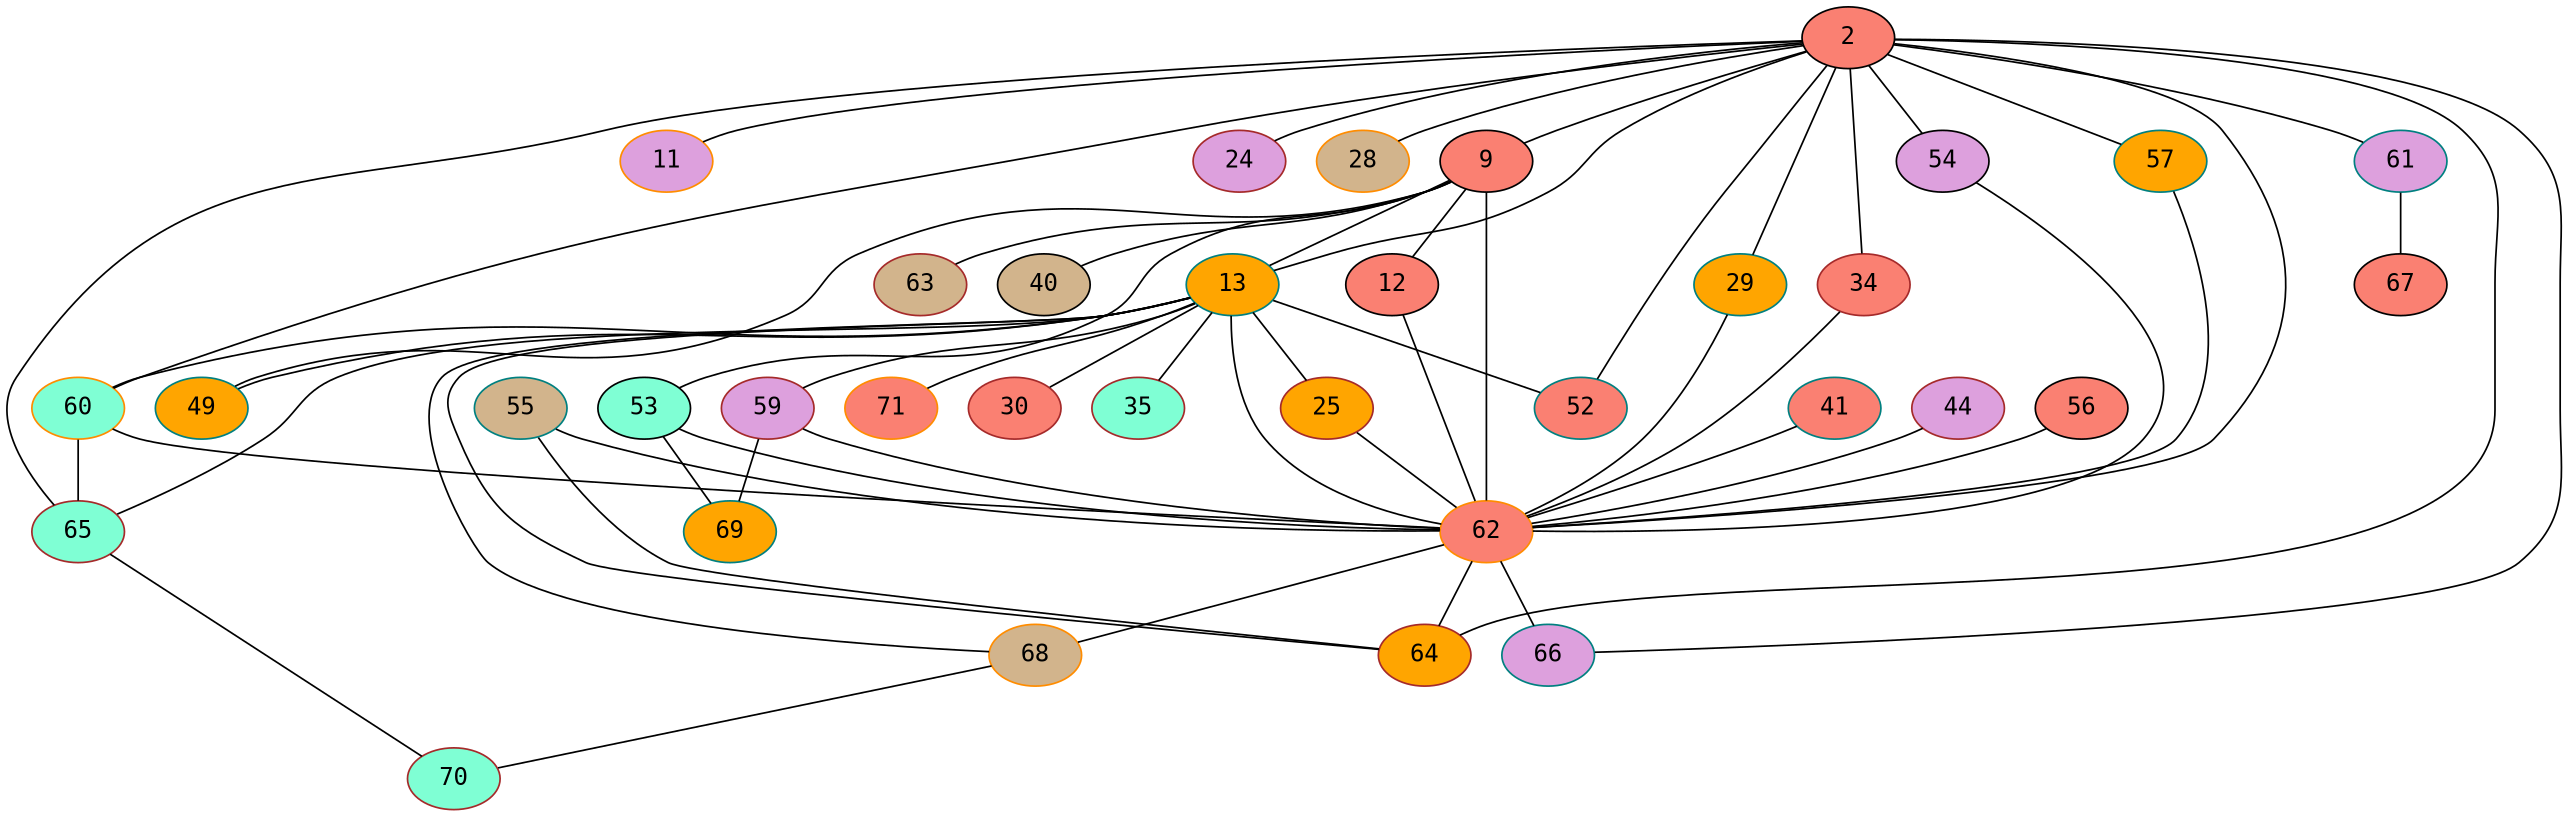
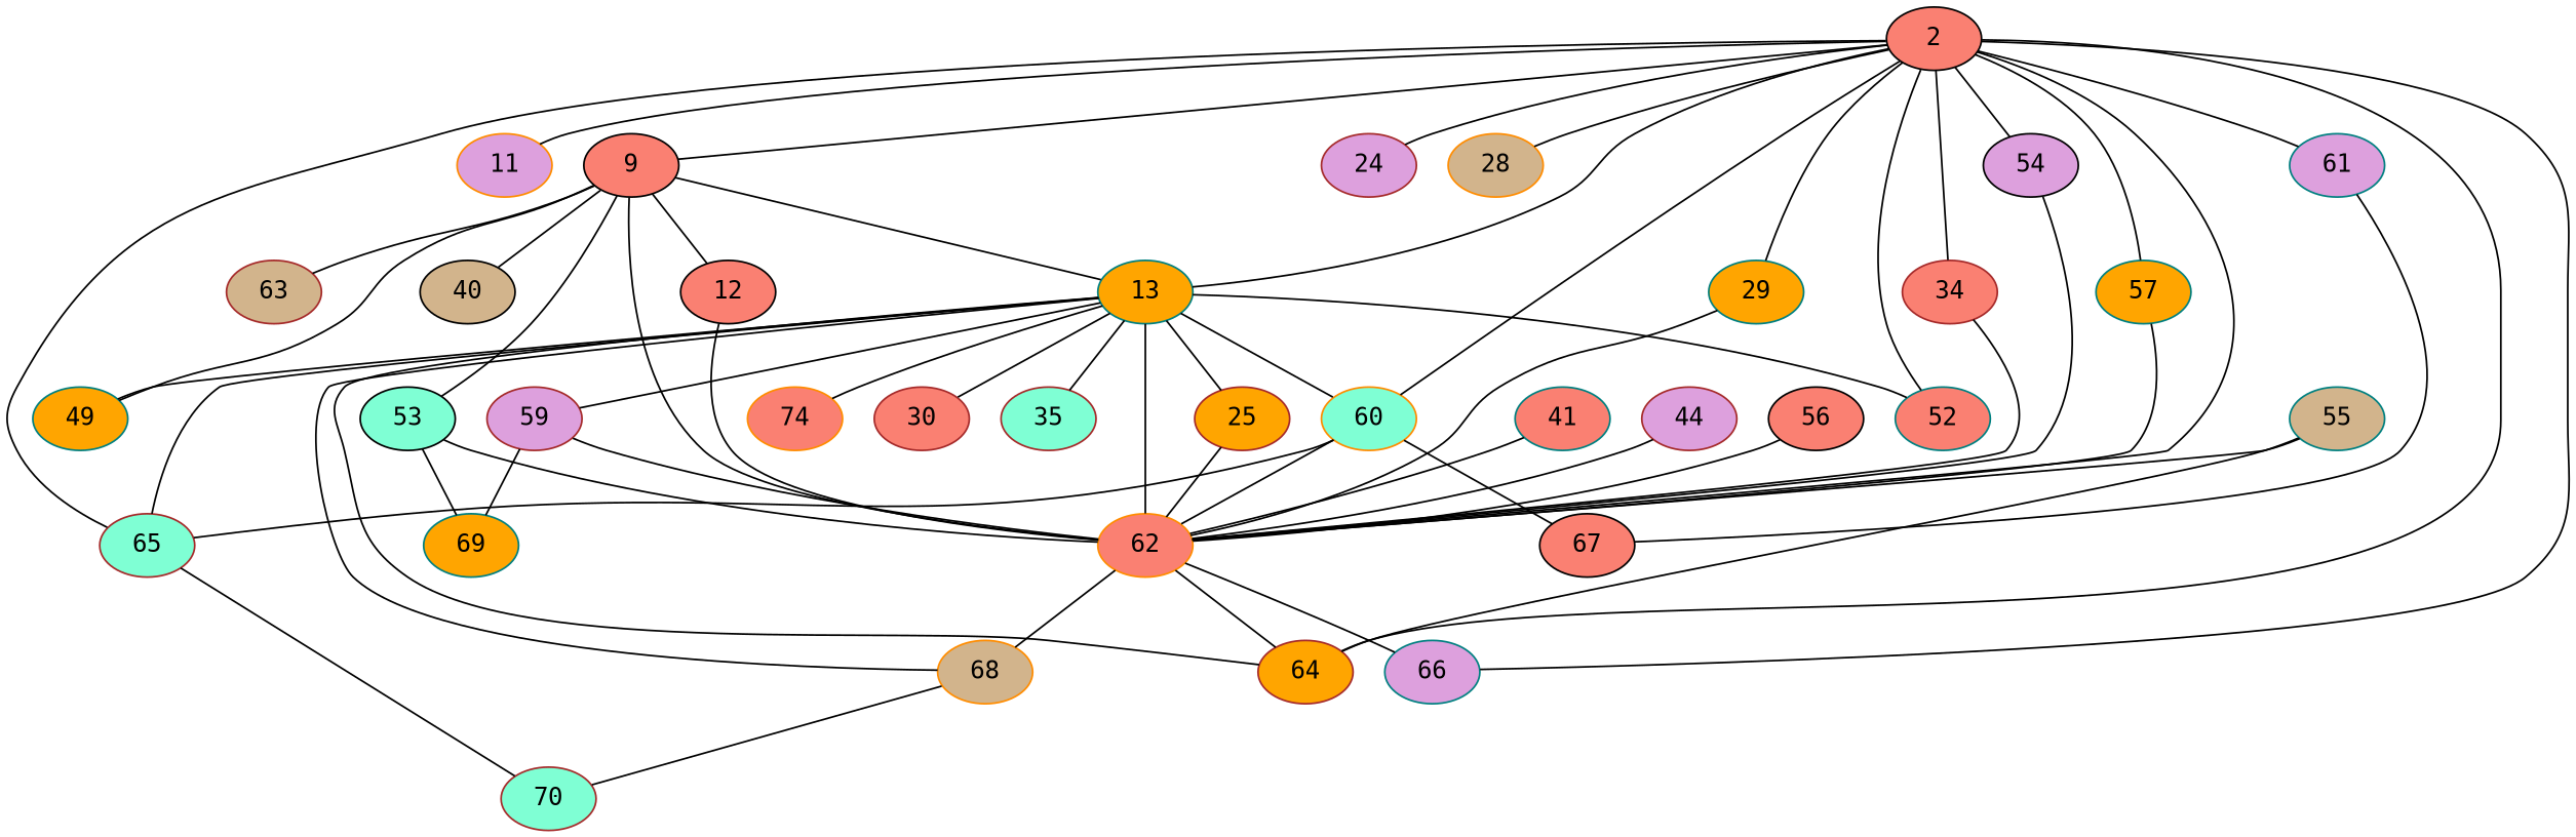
  graph {
    fontname="DejaVu Sans Mono"
    node [color=brown fillcolor=salmon fontname="DejaVu Sans Mono" style=filled]
    edge [fontname="DejaVu Sans Mono"]
    2 [color=black super="+1"]
    9 [color=black super="+4"]
    11 [color=darkorange fillcolor=plum]
    13 [color=teal fillcolor=orange super="+10"]
    24 [fillcolor=plum]
    28 [color=darkorange fillcolor=tan]
    29 [color=teal fillcolor=orange]
    34
    52 [color=teal super="+31"]
    54 [color=black fillcolor=plum super="+42"]
    57 [color=teal fillcolor=orange]
    60 [color=darkorange fillcolor=aquamarine super="+22+17+46"]
    61 [color=teal fillcolor=plum]
    62 [color=darkorange super="+18+32+51+50"]
    64 [fillcolor=orange super="+14+38"]
    65 [fillcolor=aquamarine super="+47+58"]
    66 [color=teal fillcolor=plum super="+21+26"]
    12 [color=black]
    40 [color=black fillcolor=tan]
    49 [color=teal fillcolor=orange]
    53 [color=black fillcolor=aquamarine super="+43+15"]
    63 [fillcolor=tan]
    25 [fillcolor=orange]
    30
    35 [fillcolor=aquamarine]
    59 [fillcolor=plum super="+33"]
    68 [color=darkorange fillcolor=tan super="+23"]
-   71 [color=darkorange]
+   71 [color=darkorange label=74]
    67 [color=black]
    70 [fillcolor=aquamarine]
    69 [color=teal fillcolor=orange]
    41 [color=teal]
    44 [fillcolor=plum]
    55 [color=teal fillcolor=tan super="+48"]
    56 [color=black]
    2 -- 9 [weight=4]
    2 -- 11 [weight=2]
    2 -- 13 [weight=4]
    2 -- 24 [weight=2]
    2 -- 28
    2 -- 29
    2 -- 34
    2 -- 52
    2 -- 54 [weight=2]
    2 -- 57
    2 -- 60 [weight=2]
    2 -- 61 [weight=2]
    2 -- 62 [weight=11]
    2 -- 64 [weight=2]
    2 -- 65 [weight=3]
    2 -- 66 [weight=2]
    9 -- 13 [weight=4]
    9 -- 62 [weight=11]
    9 -- 12
    9 -- 40 [weight=2]
    9 -- 49
    9 -- 53 [weight=2]
    9 -- 63
    13 -- 52 [weight=2]
    13 -- 60 [weight=2]
    13 -- 62 [weight=12]
    13 -- 64
    13 -- 65 [weight=2]
    13 -- 49
    13 -- 25
    13 -- 30
    13 -- 35 [weight=2]
    13 -- 59 [weight=2]
    13 -- 68
    13 -- 71 [weight=2]
    29 -- 62
    34 -- 62
    54 -- 62
    57 -- 62
    60 -- 62
    60 -- 65
+   60 -- 67
    61 -- 67
    62 -- 64
    62 -- 66 [weight=3]
    62 -- 68 [weight=2]
    65 -- 70
    12 -- 62
    53 -- 62 [weight=2]
    53 -- 69
    25 -- 62
    59 -- 62
    59 -- 69
    68 -- 70
    41 -- 62 [weight=2]
    44 -- 62
    55 -- 62 [weight=2]
    55 -- 64
    56 -- 62 [weight=2]
  }
